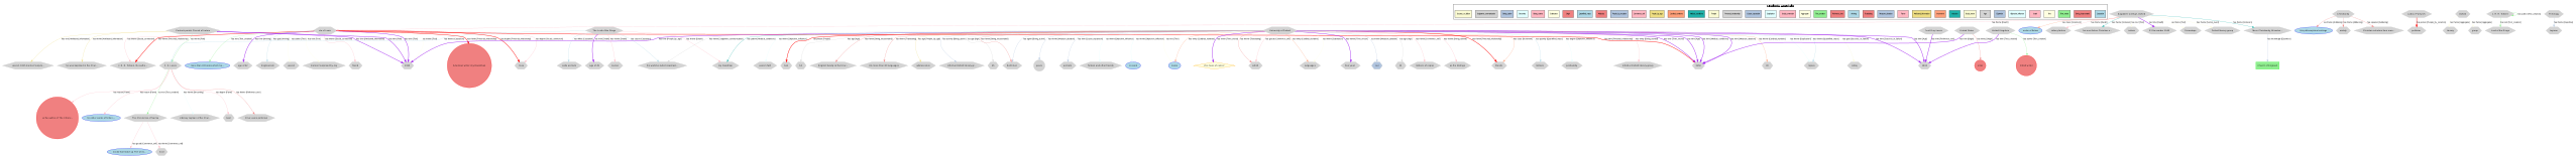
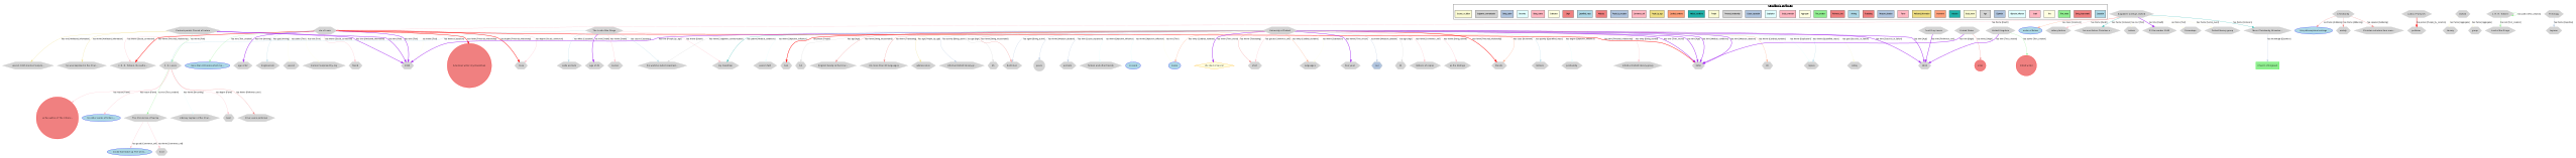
  digraph {
    bgcolor=white
    compound=true
    rankdir=TB
    node [fillcolor=lightgray fontname=Arial fontsize=12 shape=hexagon style=filled color=gray]
    edge [color=purple fontname=Arial fontsize=10 penwidth=1]
    n1 [fillcolor=lightblue fontsize=8 label=Causation shape=box color=""]
    n2 [fillcolor=lightcoral fontsize=8 label=Being_incarcerated shape=box color=""]
    n3 [fillcolor=lightgreen fontsize=8 label=Time_vector shape=box color=""]
    n4 [fillcolor=lightyellow fontsize=8 label=Text shape=box color=""]
    n5 [fillcolor=lightpink fontsize=8 label=Death shape=box color=""]
    n6 [fillcolor=lightcyan fontsize=8 label=Objective_influence shape=box color=""]
    n7 [fillcolor=lightsteelblue fontsize=8 label=Expertise shape=box color=""]
    n8 [fontsize=8 label=Age shape=box color=""]
    n9 [fillcolor=lightgoldenrodyellow fontsize=8 label=Social_event shape=box color=""]
    n10 [fillcolor=lightseagreen fontsize=8 label=Inclusion shape=box color=""]
    n11 [fillcolor=lightsalmon fontsize=8 label=Increment shape=box color=""]
    n12 [fillcolor=lightgoldenrod fontsize=8 label=Attributed_information shape=box color=""]
    n13 [fillcolor=lightpink fontsize=8 label=Fame shape=box color=""]
    n14 [fillcolor=lightsteelblue fontsize=8 label=Measure_duration shape=box color=""]
    n15 [fillcolor=lightcoral fontsize=8 label=Translating shape=box color=""]
    n16 [fillcolor=lightblue fontsize=8 label=Arriving shape=box color=""]
    n17 [fillcolor=lightcoral fontsize=8 label=Reference_text shape=box color=""]
    n18 [fillcolor=lightgreen fontsize=8 label=Text_creation shape=box color=""]
    n19 [fillcolor=lightyellow fontsize=8 label=Aggregate shape=box color=""]
    n20 [fillcolor=lightpink fontsize=8 label=Social_connection shape=box color=""]
    n21 [fillcolor=lightcyan fontsize=8 label=Duplication shape=box color=""]
    n22 [fillcolor=lightsteelblue fontsize=8 label=Cause_expansion shape=box color=""]
    n23 [fontsize=8 label=Personal_relationship shape=box color=""]
    n24 [fillcolor=lightgoldenrodyellow fontsize=8 label=People shape=box color=""]
    n25 [fillcolor=lightseagreen fontsize=8 label=Medical_conditions shape=box color=""]
    n26 [fillcolor=lightsalmon fontsize=8 label=Cardinal_numbers shape=box color=""]
    n27 [fillcolor=lightgoldenrod fontsize=8 label=People_by_age shape=box color=""]
    n28 [fillcolor=lightpink fontsize=8 label=Commerce_sell shape=box color=""]
    n29 [fillcolor=lightsteelblue fontsize=8 label=People_by_vocation shape=box color=""]
    n30 [fillcolor=lightcoral fontsize=8 label=Adducing shape=box color=""]
    n31 [fillcolor=lightblue fontsize=8 label=Quantified_mass shape=box color=""]
    n32 [fillcolor=lightcoral fontsize=8 label=Origin shape=box color=""]
    n33 [fillcolor=lightyellow fontsize=8 label=Substance shape=box color=""]
    n34 [fillcolor=lightpink fontsize=8 label=Being_named shape=box color=""]
    n35 [fillcolor=lightcyan fontsize=8 label=Becoming shape=box color=""]
    n36 [fillcolor=lightsteelblue fontsize=8 label=Being_active shape=box color=""]
    n37 [fontsize=8 label=Judgment_communication shape=box color=""]
    n38 [fillcolor=lightgoldenrodyellow fontsize=8 label=Success_or_failure shape=box color=""]
    n39 [color=red fillcolor=lightcoral label="as the author of The Chroni..." shape=circle]
    n40 [color=red fillcolor=lightcoral label="British writer" shape=circle]
    n41 [color=red fillcolor=lightcoral label="American writer Joy Davidman" shape=circle]
    n42 [color=red fillcolor=lightcoral label=writer shape=circle]
    n43 [color=green fillcolor=lightgreen label="Church of England" shape=box]
    n44 [color=blue fillcolor=lightblue label="books that make up The Chro..." shape=ellipse]
    n45 [color=blue fillcolor=lightblue label="his work" shape=ellipse]
    n46 [color=blue fillcolor=lightblue label="His philosophical writings" shape=ellipse]
    n47 [color=blue fillcolor=lightblue label="works of fiction" shape=ellipse]
    n48 [color=blue fillcolor=lightblue label="more than 30 books which ha..." shape=ellipse]
    n49 [color=blue fillcolor=lightblue label="his other works of fiction,..." shape=ellipse]
    n50 [color=blue fillcolor=lightblue label=books shape=ellipse]
-   n51 [color=orange fillcolor=lightyellow label="she mass of cancer" shape=diamond]
+   n51 [color=orange fillcolor=lightyellow label="she died of cancer" shape=diamond]
    n52 [label="Labour Party UK"]
    n53 [label=politician]
    n54 [label=Oxford]
    n55 [label=literary]
    n56 [label=group]
    n57 [label="Lord of the Rings"]
    n58 [label=which]
    n59 [label="age of 32"]
    n60 [label=1955]
    n61 [label=languages]
    n62 [label="four years"]
    n63 [label=widely]
    n64 [label="kidney failure"]
    n65 [label=Theology]
    n66 [label=layman]
    n67 [fillcolor=lightsteelblue label=four]
    n68 [label="he was baptized in the Chur..."]
    n69 [label=32]
    n70 [label="millions of copies"]
    n71 [label="as the Inklings"]
    n72 [label=friends]
    n73 [label=millions]
    n74 [label="The Chronicles of Narnia"]
    n75 [label=most]
    n76 [label=close]
    n77 [label="J. R. R. Tolkien, the autho..."]
    n78 [label="ordinary layman of the Chur..."]
    n79 [label="Lewis's 1955 memoir Surpris..."]
    n80 [label="memoir Surprised by Joy"]
    n81 [label="Isle of Lewis"]
    n82 [label=friend]
    n83 [label=1956]
    n84 [label=Anglicanism]
    n85 [label="Lewis's"]
    n86 [label=profoundly]
    n87 [label="Christian scholars from man..."]
    n88 [label="his non-fiction Christian a..."]
    n89 [label="his wartime radio broadcast..."]
    n90 [label="informal Oxford literary group"]
    n91 [label="Cecil Day-Lewis"]
    n92 [label=1963]
    n93 [label=30]
    n94 [label="United Kingdom"]
    n95 [label="Joy Davidman"]
    n96 [label=copies]
    n97 [label=kidney]
    n98 [label="Lewis's faith"]
    n99 [label=men]
    n100 [label="age of 45"]
    n101 [label=64]
    n102 [label="English faculty at the Univ..."]
    n103 [label=cancer]
    n104 [label=Letters]
    n105 [label="22 November 1963"]
    n106 [label=Screwtape]
    n107 [label="J. R. R. Tolkien"]
    n108 [label="into more than 30 languages"]
    n109 [label="University of Oxford"]
    n110 [label=adolescence]
    n111 [label="informal Oxford literary gr..."]
    n112 [label=45]
    n113 [label="Both men"]
    n114 [label=years shape=circle]
    n115 [label=acclaim]
    n116 [label="Tolkien and other friends"]
    n117 [label="Oxford literary group"]
    n118 [label="wide acclaim"]
    n119 [label="Coolock parish Church of Ireland"]
    n120 [label="C. S. Lewis"]
    n121 [label=best]
    n122 [label="Clive Lewis politician"]
    n123 [label="United States"]
    n124 [label=Christianity]
    n125 [label="Mere Christianity, Miracles..."]
    n126 [label="The Lord of the Rings"]
    n127 [label="Magdalen College, Oxford"]
    subgraph cluster_1 {
      subgraph sub_2 {
        color=red
        fillcolor=lightcoral
        label=People
        style=filled
      }
    }
    subgraph cluster_3 {
      subgraph sub_4 {
        color=green
        fillcolor=lightgreen
        label=Locations
        style=filled
      }
    }
    subgraph cluster_5 {
      subgraph sub_6 {
        color=orange
        fillcolor=lightyellow
        label=Events
        style=filled
      }
    }
    subgraph cluster_7 {
      subgraph sub_8 {
        color=blue
        fillcolor=lightblue
        label=Concepts
        style=filled
      }
    }
    subgraph cluster_9 {
      subgraph sub_10 {
        color=gray
        fillcolor=lightgray
        label=Other
        style=filled
      }
    }
    subgraph cluster_11 {
      color=black
      fillcolor=white
-     label="Semantic American"
+     label="Semantic Frames"
      rank=sink
      style=filled
      n1
      n2
      n3
      n4
      n5
      n6
      n7
      n8
      n9
      n10
      n11
      n12
      n13
      n14
      n15
      n16
      n17
      n18
      n19
      n20
      n21
      n22
      n23
      n24
      n25
      n26
      n27
      n28
      n29
      n30
      n31
      n32
      n33
      n34
      n35
      n36
      n37
      n38
    }
    n52 -> n53 [color=red label="has person [People_by_vocation]" penwidth=2]
    n54 -> n55 [color=lightyellow label="has theme [Aggregate]"]
    n54 -> n56 [color=lightyellow label="has theme [Aggregate]"]
    n65 -> n66 [color=lightsteelblue label="has theme [Expertise]"]
    n74 -> n44 [color=lightpink label="has goods [Commerce_sell]"]
    n74 -> n75 [color=lightpink label="has theme [Commerce_sell]"]
    n81 -> n41 [color=red label="has theme [Personal_relationship]" penwidth=2]
    n81 -> n48 [color=lightgreen label="has text [Text_creation]"]
    n81 -> n59 [label="has time [Arriving]" penwidth=2]
    n81 -> n60 [color=lightyellow label="has theme [Text]"]
    n81 -> n60 [label="has time [Text]" penwidth=2]
    n81 -> n76 [color=lightpink label="has degree [Social_connection]"]
    n81 -> n76 [color=red label="has degree [Personal_relationship]" penwidth=2]
    n81 -> n77 [color=red label="has theme [Personal_relationship]" penwidth=2]
    n81 -> n77 [color=lightpink label="has theme [Social_connection]"]
    n81 -> n80 [color=lightyellow label="has text [Text]"]
    n81 -> n82 [color=lightpink label="has theme [Social_connection]"]
    n81 -> n83 [color=red label="has time [Personal_relationship]" penwidth=2]
    n81 -> n84 [color=lightblue label="has goal [Arriving]"]
    n81 -> n85 [color=lightyellow label="has author [Text]"]
    n91 -> n92 [label="has time [Reference_text]" penwidth=2]
    n94 -> n40 [color=lightgreen label="has author [Text_creation]"]
    n94 -> n92 [label="has time [Text_creation]" penwidth=2]
    n107 -> n57 [color=lightgreen label="has text [Text_creation]"]
    n107 -> n107 [color=lightgreen label="has author [Text_creation]"]
    n109 -> n45 [color=lightcyan label="has theme [Objective_influence]"]
    n109 -> n50 [color=lightyellow label="has text [Text]"]
    n109 -> n50 [color=lightsalmon label="has entity [Cardinal_numbers]"]
    n109 -> n51 [label="has event [Time_vector]" penwidth=2]
    n109 -> n58 [color=lightcoral label="has theme [Translating]"]
    n109 -> n58 [color=lightpink label="has goods [Commerce_sell]"]
    n109 -> n60 [label="has time [People_by_age]" penwidth=2]
    n109 -> n61 [color=lightyellow label="has theme [Substance]"]
    n109 -> n61 [color=lightsalmon label="has entity [Cardinal_numbers]"]
    n109 -> n62 [label="has theme [Time_vector]" penwidth=2]
    n109 -> n67 [color=lightsteelblue label="has theme [Measure_duration]"]
    n109 -> n69 [color=lightgray label="has age [Age]"]
    n109 -> n70 [color=lightpink label="has theme [Commerce_sell]"]
    n109 -> n71 [color=lightpink label="has theme [Being_named]"]
    n109 -> n72 [color=lightsalmon label="has class [Increment]"]
    n109 -> n72 [color=red label="has theme [Personal_relationship]" penwidth=2]
    n109 -> n73 [color=lightblue label="has quantity [Quantified_mass]"]
    n109 -> n83 [label="has time [Time_vector]" penwidth=2]
    n109 -> n83 [label="has time [Age]" penwidth=2]
    n109 -> n83 [label="has time [Medical_conditions]" penwidth=2]
    n109 -> n83 [label="has time [Measure_duration]" penwidth=2]
    n109 -> n86 [color=lightcyan label="has degree [Objective_influence]"]
    n109 -> n89 [color=lightgray label="has theme [Judgment_communication]"]
    n109 -> n90 [color=lightpink label="has entity [Being_named]"]
    n109 -> n92 [label="has time [Age]" penwidth=2]
    n109 -> n92 [label="has time [Success_or_failure]" penwidth=2]
    n109 -> n93 [color=lightsalmon label="has theme [Cardinal_numbers]"]
    n109 -> n95 [color=lightseagreen label="has patient [Medical_conditions]"]
    n109 -> n96 [color=lightcyan label="has theme [Duplication]"]
    n109 -> n96 [color=lightblue label="has theme [Quantified_mass]"]
    n109 -> n97 [color=lightgoldenrodyellow label="has goal [Success_or_failure]"]
    n109 -> n98 [color=lightcyan label="has theme [Objective_influence]"]
    n109 -> n99 [color=red label="has person [People]" penwidth=2]
    n109 -> n101 [color=lightgray label="has age [Age]"]
    n109 -> n102 [color=lightcoral label="has theme [Being_incarcerated]"]
    n109 -> n108 [color=lightcoral label="has theme [Translating]"]
    n109 -> n110 [color=lightgoldenrod label="has age [People_by_age]"]
    n109 -> n111 [color=lightsteelblue label="has activity [Being_active]"]
    n109 -> n112 [color=lightgray label="has age [Age]"]
    n109 -> n113 [color=lightcoral label="has theme [Being_incarcerated]"]
    n109 -> n113 [color=lightsteelblue label="has agent [Being_active]"]
    n109 -> n114 [color=lightsteelblue label="has theme [Measure_duration]"]
    n109 -> n115 [color=lightsteelblue label="has item [Cause_expansion]"]
    n109 -> n116 [color=lightcyan label="has theme [Objective_influence]"]
    n119 -> n60 [label="has time [Rite]" penwidth=2]
    n119 -> n60 [label="has time [Attributed_information]" penwidth=2]
    n119 -> n68 [color=lightgoldenrod label="has theme [Attributed_information]"]
    n119 -> n79 [color=lightgoldenrod label="has text [Attributed_information]"]
    n119 -> n120 [color=lightgreen label="has theme [Rite]"]
    n120 -> n39 [color=lightpink label="has reason [Fame]"]
    n120 -> n49 [color=lightpink label="has reason [Fame]"]
    n120 -> n74 [color=lightgreen label="has text [Text_creation]"]
    n120 -> n78 [color=lightcyan label="has theme [Becoming]"]
    n120 -> n121 [color=lightpink label="has degree [Fame]"]
    n120 -> n122 [color=lightcoral label="has theme [Reference_text]"]
    n123 -> n42 [color=lightcoral label="has entity [Origin]"]
    n123 -> n83 [label="has time [Origin]" penwidth=2]
    n124 -> n46 [color=lightcoral label="has theme [Adducing]"]
    n124 -> n63 [color=lightcoral label="has theme [Adducing]"]
    n124 -> n87 [color=lightcoral label="has speaker [Adducing]"]
    n125 -> n43 [color=lightsteelblue label="has knowledge [Expertise]"]
    n126 -> n89 [color=lightblue label="has cause [Causation]"]
    n126 -> n95 [color=lightpink label="has theme [Death]"]
    n126 -> n100 [label="has time [Death]" penwidth=2]
    n126 -> n103 [color=lightpink label="has theme [Death]"]
    n126 -> n118 [color=lightblue label="has effect [Causation]"]
    n126 -> n120 [color=lightblue label="has theme [Causation]"]
    n127 -> n47 [color=lightsalmon label="has class [Increment]"]
    n127 -> n64 [color=lightpink label="has theme [Death]"]
    n127 -> n81 [color=lightpink label="has theme [Death]"]
    n127 -> n88 [color=lightseagreen label="has theme [Inclusion]"]
    n127 -> n104 [color=lightyellow label="has text [Text]"]
    n127 -> n105 [label="has time [Death]" penwidth=2]
    n127 -> n106 [color=lightyellow label="has theme [Text]"]
    n127 -> n117 [color=lightgoldenrodyellow label="has theme [Social_event]"]
    n127 -> n125 [color=lightseagreen label="has theme [Inclusion]"]
  }
